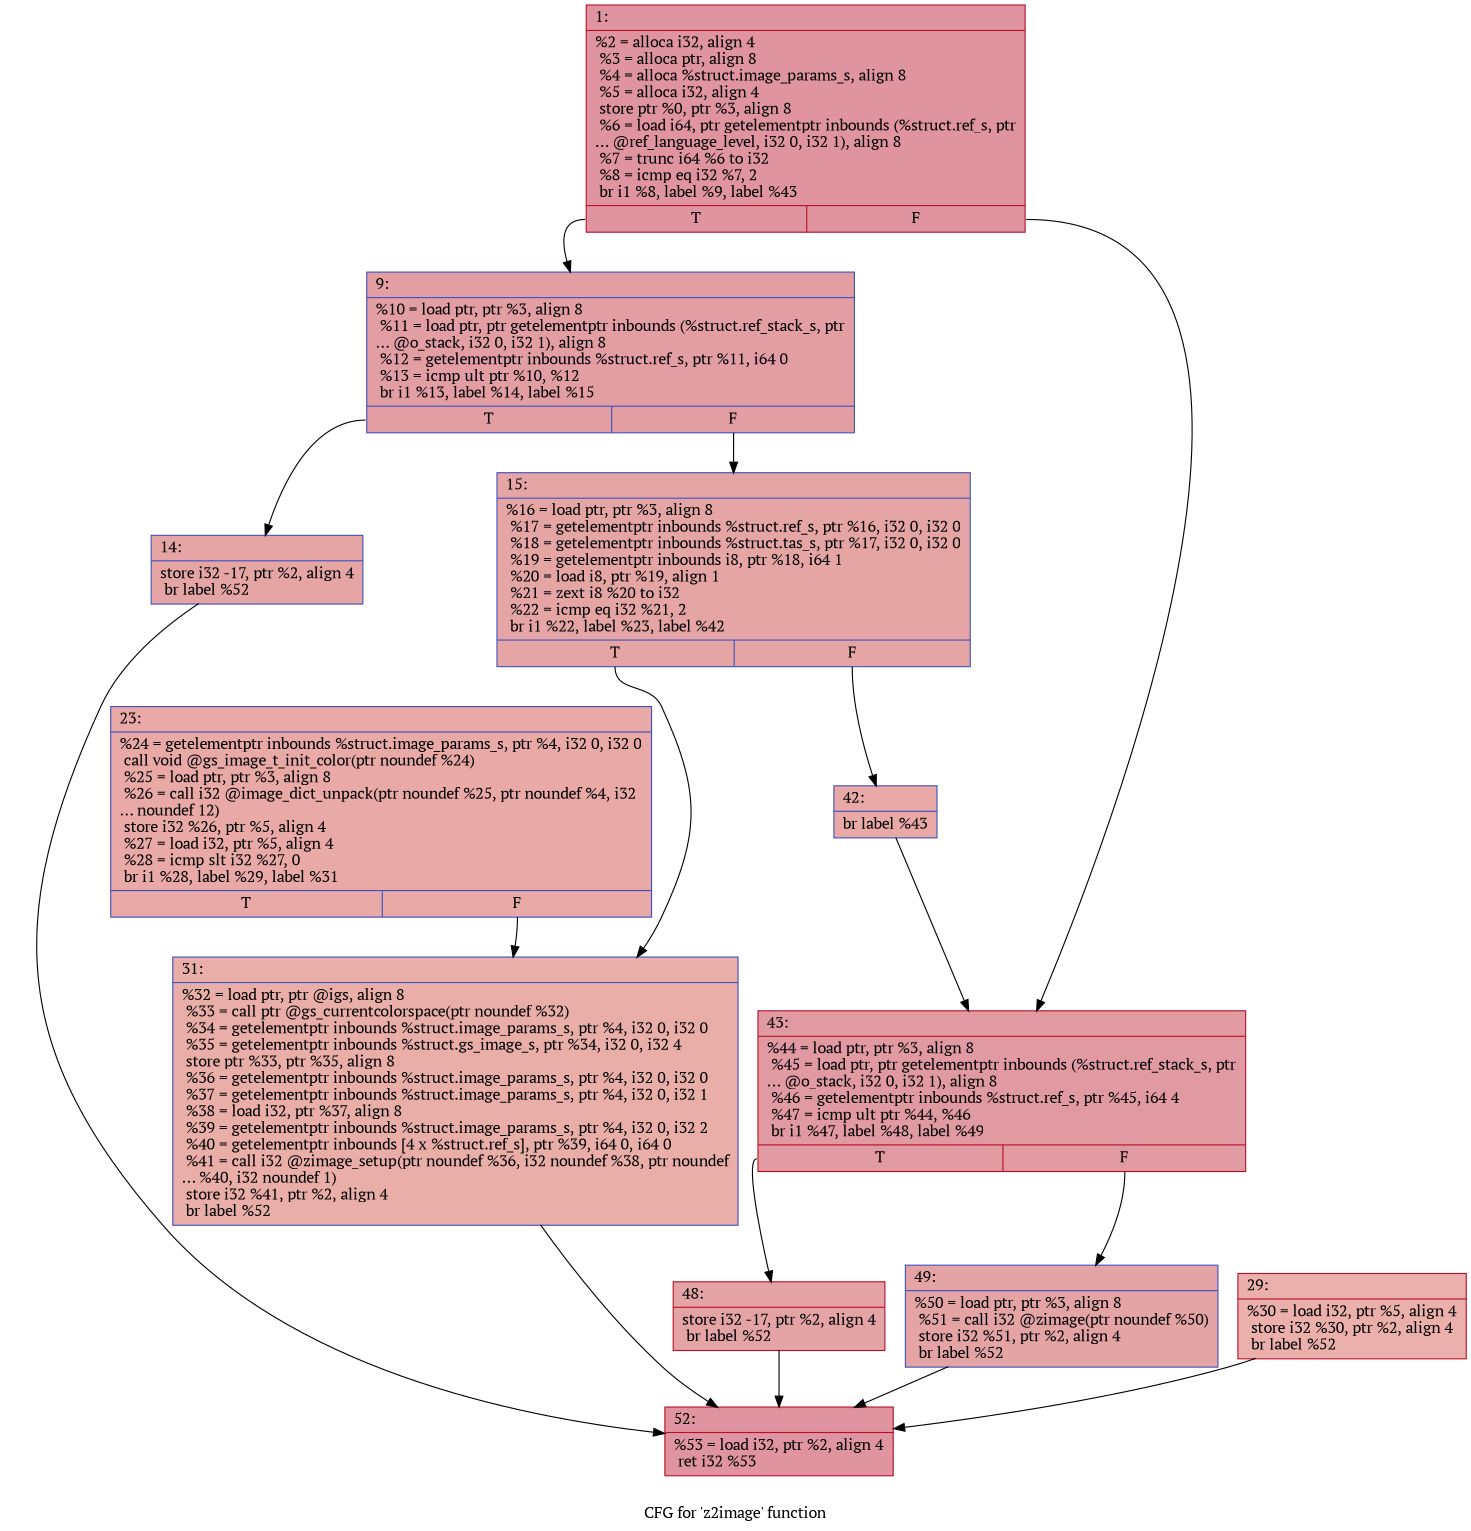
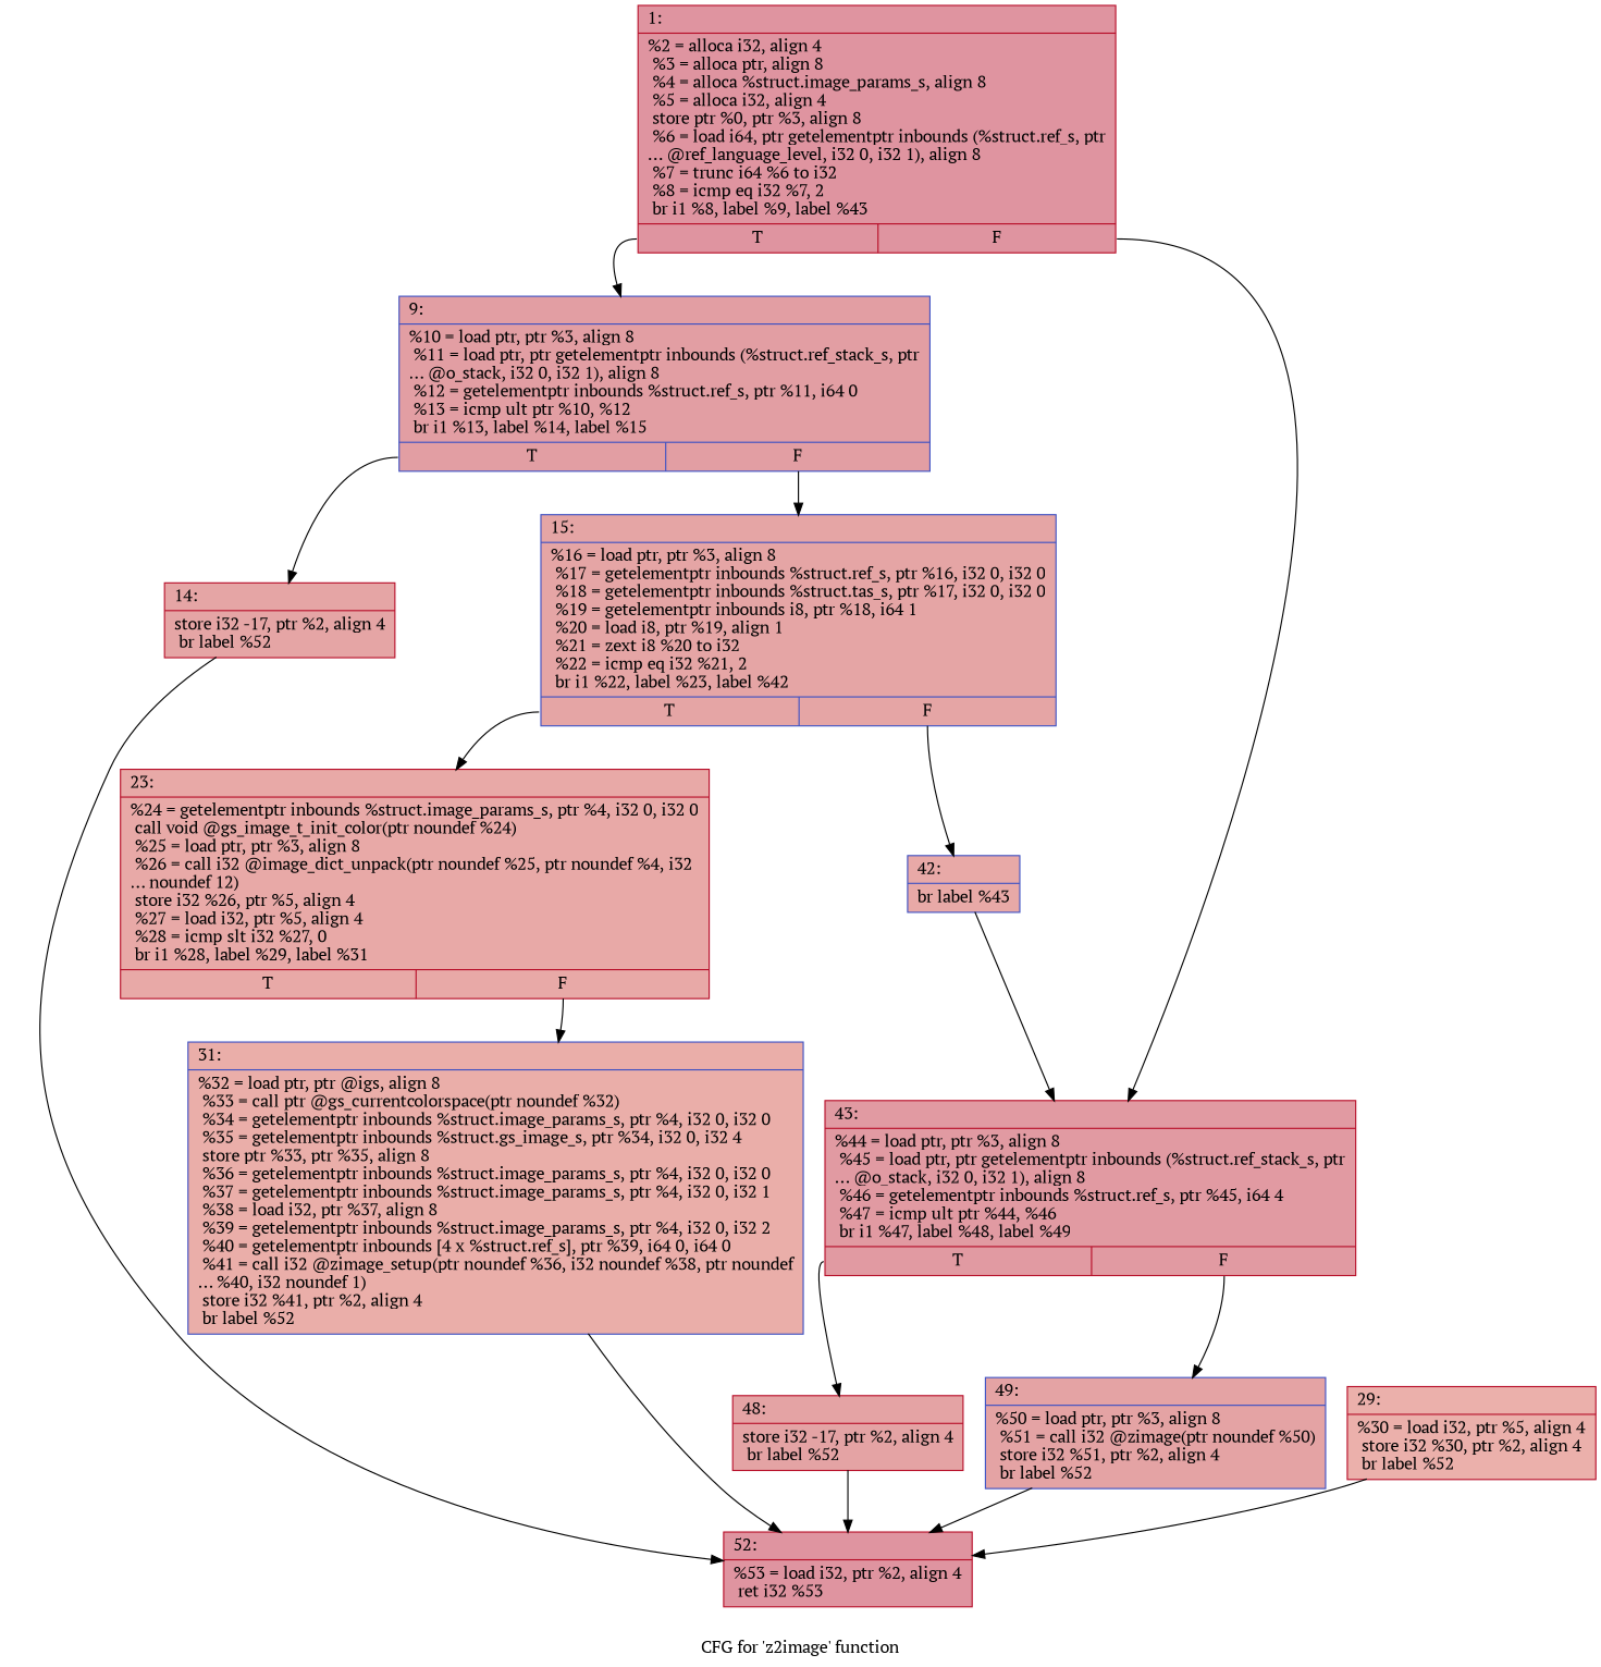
  digraph {
    fontname="PT Serif"
    label="CFG for 'z2image' function"
    node [color="#3d50c3ff" fillcolor="#b70d2870" fontname="PT Serif" shape=record style=filled]
    edge [fontname="PT Serif"]
    n1 [color="#b70d28ff" label="{1:\l|  %2 = alloca i32, align 4\l  %3 = alloca ptr, align 8\l  %4 = alloca %struct.image_params_s, align 8\l  %5 = alloca i32, align 4\l  store ptr %0, ptr %3, align 8\l  %6 = load i64, ptr getelementptr inbounds (%struct.ref_s, ptr\l... @ref_language_level, i32 0, i32 1), align 8\l  %7 = trunc i64 %6 to i32\l  %8 = icmp eq i32 %7, 2\l  br i1 %8, label %9, label %43\l|{<s0>T|<s1>F}}"]
    n2 [fillcolor="#be242e70" label="{9:\l|  %10 = load ptr, ptr %3, align 8\l  %11 = load ptr, ptr getelementptr inbounds (%struct.ref_stack_s, ptr\l... @o_stack, i32 0, i32 1), align 8\l  %12 = getelementptr inbounds %struct.ref_s, ptr %11, i64 0\l  %13 = icmp ult ptr %10, %12\l  br i1 %13, label %14, label %15\l|{<s0>T|<s1>F}}"]
    n3 [color="#b70d28ff" fillcolor="#bb1b2c70" label="{43:\l|  %44 = load ptr, ptr %3, align 8\l  %45 = load ptr, ptr getelementptr inbounds (%struct.ref_stack_s, ptr\l... @o_stack, i32 0, i32 1), align 8\l  %46 = getelementptr inbounds %struct.ref_s, ptr %45, i64 4\l  %47 = icmp ult ptr %44, %46\l  br i1 %47, label %48, label %49\l|{<s0>T|<s1>F}}"]
-   n4 [fillcolor="#c5333470" label="{14:\l|  store i32 -17, ptr %2, align 4\l  br label %52\l}"]
+   n4 [color="#b70d28ff" fillcolor="#c5333470" label="{14:\l|  store i32 -17, ptr %2, align 4\l  br label %52\l}"]
    n5 [fillcolor="#c5333470" label="{15:\l|  %16 = load ptr, ptr %3, align 8\l  %17 = getelementptr inbounds %struct.ref_s, ptr %16, i32 0, i32 0\l  %18 = getelementptr inbounds %struct.tas_s, ptr %17, i32 0, i32 0\l  %19 = getelementptr inbounds i8, ptr %18, i64 1\l  %20 = load i8, ptr %19, align 1\l  %21 = zext i8 %20 to i32\l  %22 = icmp eq i32 %21, 2\l  br i1 %22, label %23, label %42\l|{<s0>T|<s1>F}}"]
    n6 [color="#b70d28ff" fillcolor="#c32e3170" label="{48:\l|  store i32 -17, ptr %2, align 4\l  br label %52\l}"]
    n7 [fillcolor="#c32e3170" label="{49:\l|  %50 = load ptr, ptr %3, align 8\l  %51 = call i32 @zimage(ptr noundef %50)\l  store i32 %51, ptr %2, align 4\l  br label %52\l}"]
    n8 [color="#b70d28ff" label="{52:\l|  %53 = load i32, ptr %2, align 4\l  ret i32 %53\l}"]
-   n9 [fillcolor="#ca3b3770" label="{23:\l|  %24 = getelementptr inbounds %struct.image_params_s, ptr %4, i32 0, i32 0\l  call void @gs_image_t_init_color(ptr noundef %24)\l  %25 = load ptr, ptr %3, align 8\l  %26 = call i32 @image_dict_unpack(ptr noundef %25, ptr noundef %4, i32\l... noundef 12)\l  store i32 %26, ptr %5, align 4\l  %27 = load i32, ptr %5, align 4\l  %28 = icmp slt i32 %27, 0\l  br i1 %28, label %29, label %31\l|{<s0>T|<s1>F}}"]
+   n9 [color="#b70d28ff" fillcolor="#ca3b3770" label="{23:\l|  %24 = getelementptr inbounds %struct.image_params_s, ptr %4, i32 0, i32 0\l  call void @gs_image_t_init_color(ptr noundef %24)\l  %25 = load ptr, ptr %3, align 8\l  %26 = call i32 @image_dict_unpack(ptr noundef %25, ptr noundef %4, i32\l... noundef 12)\l  store i32 %26, ptr %5, align 4\l  %27 = load i32, ptr %5, align 4\l  %28 = icmp slt i32 %27, 0\l  br i1 %28, label %29, label %31\l|{<s0>T|<s1>F}}"]
    n10 [fillcolor="#ca3b3770" label="{42:\l|  br label %43\l}"]
    n11 [fillcolor="#d0473d70" label="{31:\l|  %32 = load ptr, ptr @igs, align 8\l  %33 = call ptr @gs_currentcolorspace(ptr noundef %32)\l  %34 = getelementptr inbounds %struct.image_params_s, ptr %4, i32 0, i32 0\l  %35 = getelementptr inbounds %struct.gs_image_s, ptr %34, i32 0, i32 4\l  store ptr %33, ptr %35, align 8\l  %36 = getelementptr inbounds %struct.image_params_s, ptr %4, i32 0, i32 0\l  %37 = getelementptr inbounds %struct.image_params_s, ptr %4, i32 0, i32 1\l  %38 = load i32, ptr %37, align 8\l  %39 = getelementptr inbounds %struct.image_params_s, ptr %4, i32 0, i32 2\l  %40 = getelementptr inbounds [4 x %struct.ref_s], ptr %39, i64 0, i64 0\l  %41 = call i32 @zimage_setup(ptr noundef %36, i32 noundef %38, ptr noundef\l... %40, i32 noundef 1)\l  store i32 %41, ptr %2, align 4\l  br label %52\l}"]
    n12 [color="#b70d28ff" fillcolor="#d24b4070" label="{29:\l|  %30 = load i32, ptr %5, align 4\l  store i32 %30, ptr %2, align 4\l  br label %52\l}"]
    n1 -> n2 [tailport=s0]
    n1 -> n3 [tailport=s1]
    n2 -> n4 [tailport=s0]
    n2 -> n5 [tailport=s1]
    n3 -> n6 [tailport=s0]
    n3 -> n7 [tailport=s1]
    n4 -> n8
-   n5 -> n11 [tailport=s0]
+   n5 -> n9 [tailport=s0]
    n5 -> n10 [tailport=s1]
    n6 -> n8
    n7 -> n8
    n9 -> n11 [tailport=s1]
    n10 -> n3
    n11 -> n8
    n12 -> n8
  }
